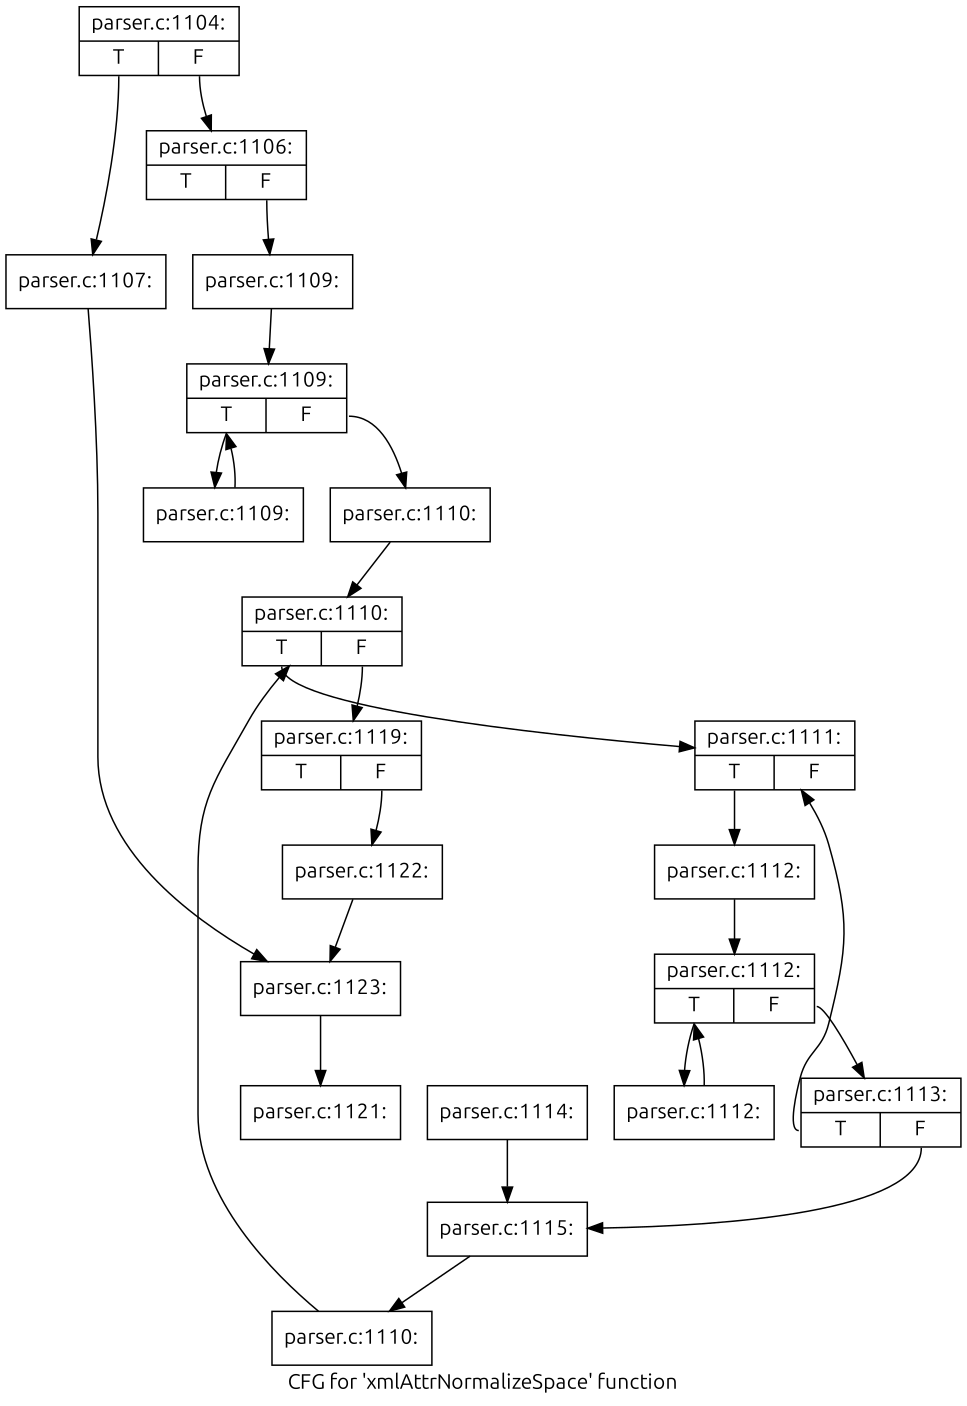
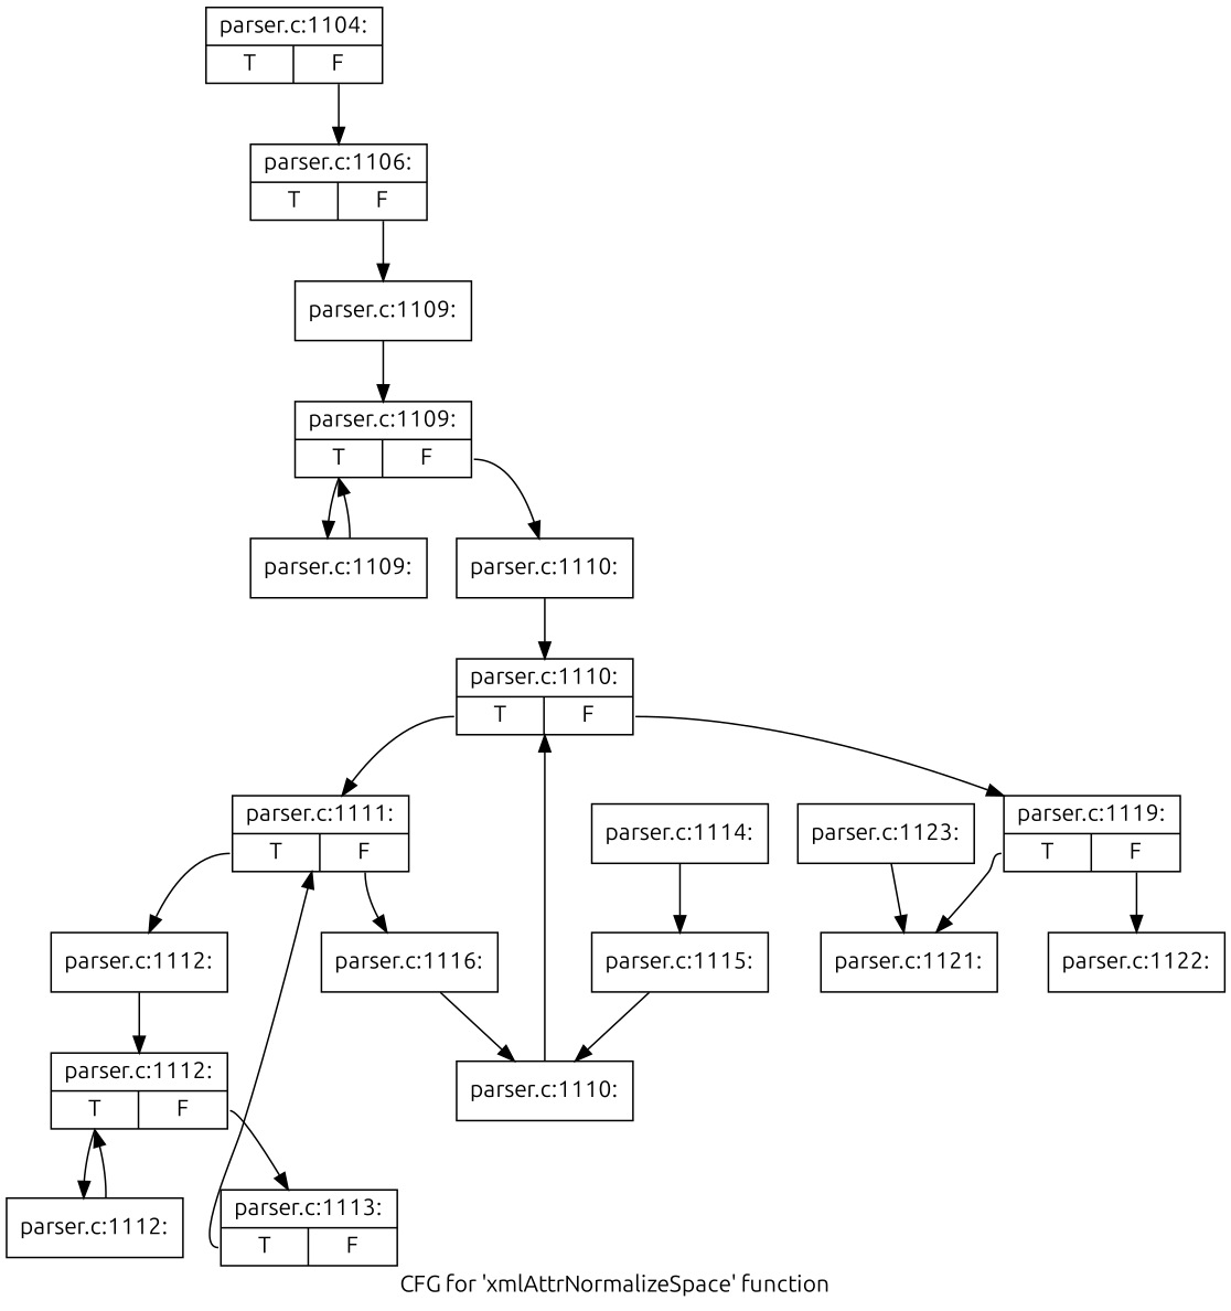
  digraph {
    fontname=Ubuntu
    label="CFG for 'xmlAttrNormalizeSpace' function"
    node [fontname=Ubuntu shape=record]
    edge [fontname=Ubuntu]
    n1 [label="{parser.c:1104:|{<s0>T|<s1>F}}"]
-   n2 [label="{parser.c:1107:}"]
    n3 [label="{parser.c:1106:|{<s0>T|<s1>F}}"]
    n4 [label="{parser.c:1123:}"]
    n5 [label="{parser.c:1109:}"]
    n6 [label="{parser.c:1121:}"]
    n7 [label="{parser.c:1109:|{<s0>T|<s1>F}}"]
    n8 [label="{parser.c:1109:}"]
    n9 [label="{parser.c:1110:}"]
    n10 [label="{parser.c:1110:|{<s0>T|<s1>F}}"]
    n11 [label="{parser.c:1111:|{<s0>T|<s1>F}}"]
    n12 [label="{parser.c:1119:|{<s0>T|<s1>F}}"]
    n13 [label="{parser.c:1112:}"]
+   n14 [label="{parser.c:1116:}"]
    n15 [label="{parser.c:1122:}"]
    n16 [label="{parser.c:1112:|{<s0>T|<s1>F}}"]
    n17 [label="{parser.c:1110:}"]
    n18 [label="{parser.c:1112:}"]
    n19 [label="{parser.c:1113:|{<s0>T|<s1>F}}"]
    n20 [label="{parser.c:1115:}"]
    n21 [label="{parser.c:1114:}"]
-   n1 -> n2 [tailport=s0]
    n1 -> n3 [tailport=s1]
-   n2 -> n4
    n3 -> n5 [tailport=s1]
    n4 -> n6
    n5 -> n7
    n7 -> n8 [tailport=s0]
    n7 -> n9 [tailport=s1]
    n8 -> n7
    n9 -> n10
    n10 -> n11 [tailport=s0]
    n10 -> n12 [tailport=s1]
    n11 -> n13 [tailport=s0]
+   n11 -> n14 [tailport=s1]
+   n12 -> n6 [tailport=s0]
    n12 -> n15 [tailport=s1]
    n13 -> n16
-   n15 -> n4
+   n14 -> n17
    n16 -> n18 [tailport=s0]
    n16 -> n19 [tailport=s1]
    n17 -> n10
    n18 -> n16
    n19 -> n11 [tailport=s0]
-   n19 -> n20 [tailport=s1]
    n20 -> n17
    n21 -> n20
  }
